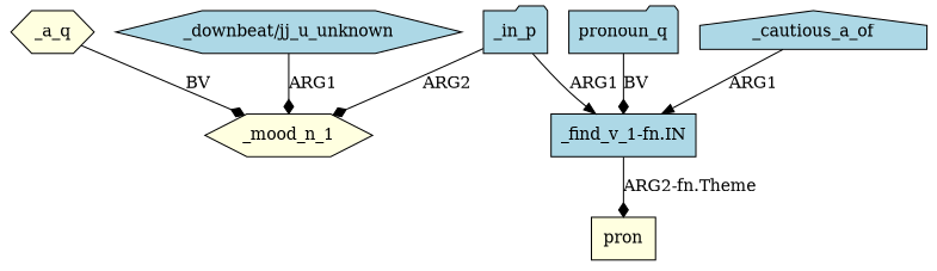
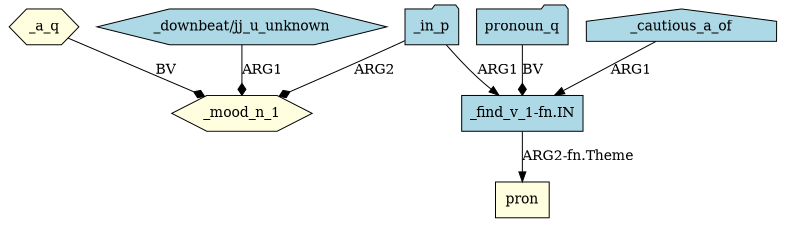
  digraph {
    node [fillcolor=lightblue shape=hexagon style=filled]
    edge [arrowhead=diamond]
    _in_p [shape=folder]
    _mood_n_1 [fillcolor=lightyellow]
    "_find_v_1-fn.IN" [shape=box]
    pron [fillcolor=lightyellow shape=box]
    pronoun_q [shape=folder]
    _cautious_a_of [shape=house]
    "_downbeat/jj_u_unknown"
    _a_q [fillcolor=lightyellow]
    _in_p -> _mood_n_1 [label=ARG2]
    _in_p -> "_find_v_1-fn.IN" [arrowhead=normal label=ARG1]
-   "_find_v_1-fn.IN" -> pron [label="ARG2-fn.Theme"]
+   "_find_v_1-fn.IN" -> pron [arrowhead=normal label="ARG2-fn.Theme"]
    pronoun_q -> "_find_v_1-fn.IN" [label=BV]
    _cautious_a_of -> "_find_v_1-fn.IN" [arrowhead=normal label=ARG1]
    "_downbeat/jj_u_unknown" -> _mood_n_1 [label=ARG1]
    _a_q -> _mood_n_1 [label=BV]
  }
